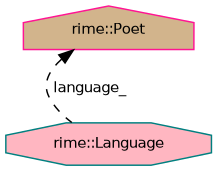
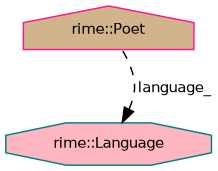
  digraph {
    node [fontname=Helvetica fontsize=10 style=filled]
    n1 [color=deeppink fillcolor=tan fontcolor=black height=0.2 label="rime::Poet" shape=house width=0.4]
    n2 [color=teal fillcolor=lightpink height=0.2 label="rime::Language" shape=octagon width=0.4]
-   n1 -> n2 [color=black dir=back fontname=Helvetica fontsize=10 label=" language_" labelfontname=Helvetica labelfontsize=10 style=dashed]
+   n2 -> n1 [color=black dir=back fontname=Helvetica fontsize=10 label=" language_" labelfontname=Helvetica labelfontsize=10 style=dashed]
  }
